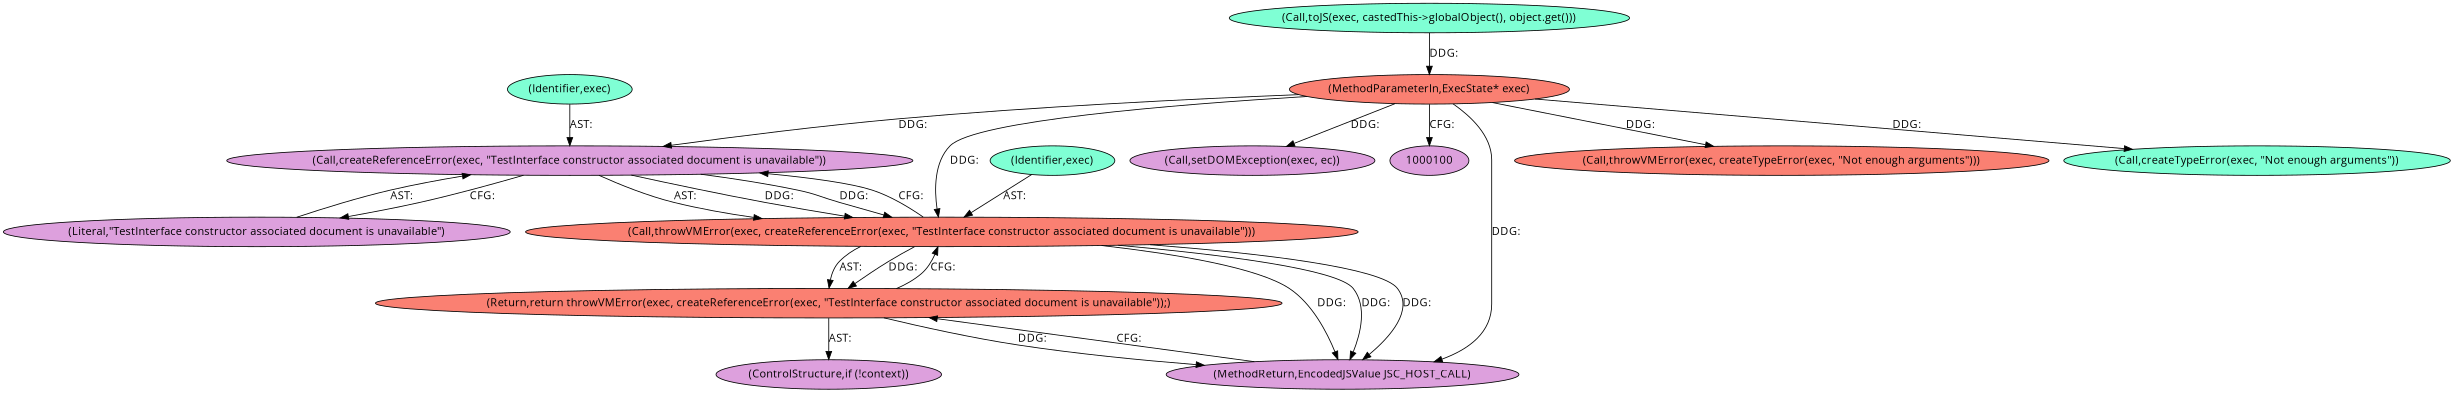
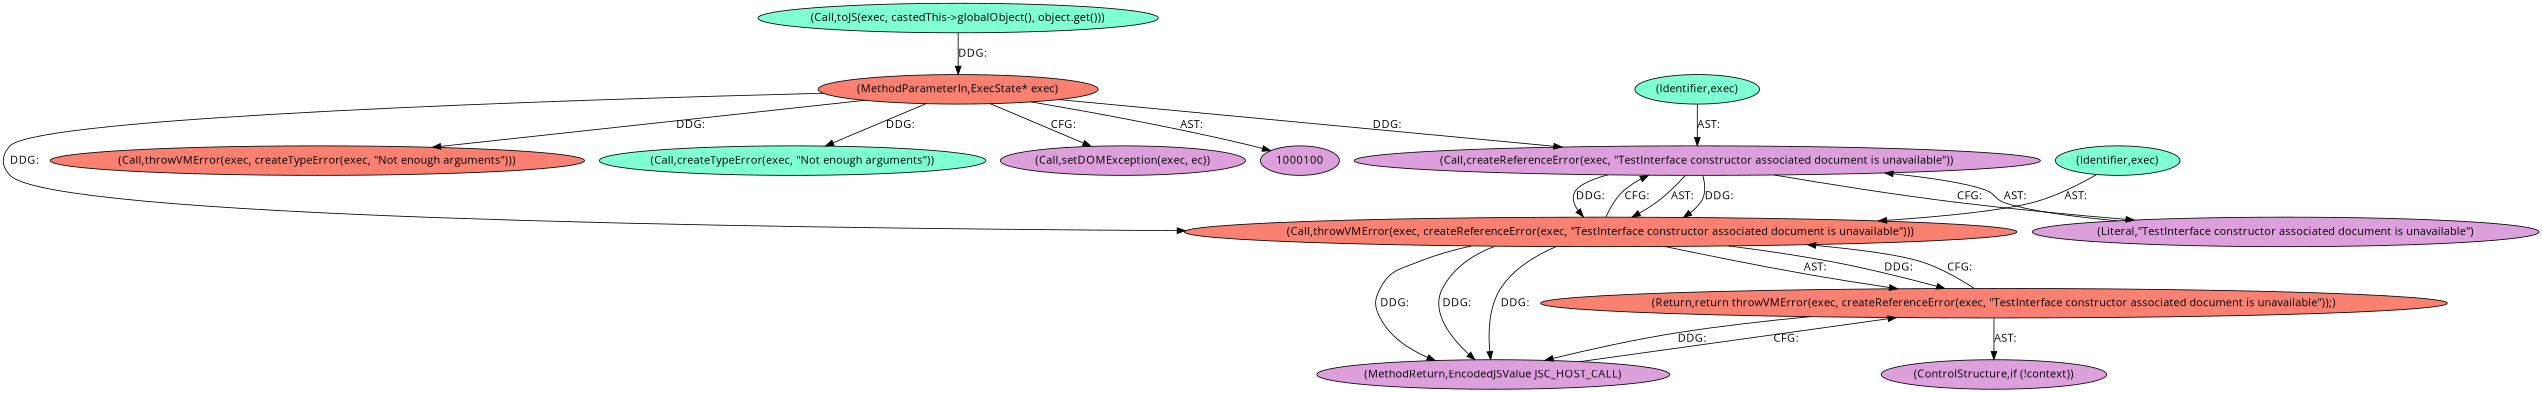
  digraph {
    fontname="Open Sans"
    node [fillcolor=plum fontname="Open Sans" style=filled]
    edge [fontname="Open Sans"]
    n1 [label="(Call,createReferenceError(exec, \"TestInterface constructor associated document is unavailable\"))"]
    n2 [fillcolor=salmon label="(Call,throwVMError(exec, createReferenceError(exec, \"TestInterface constructor associated document is unavailable\")))"]
    n3 [label="(Literal,\"TestInterface constructor associated document is unavailable\")"]
    n4 [label="(MethodReturn,EncodedJSValue JSC_HOST_CALL)"]
    n5 [fillcolor=salmon label="(Return,return throwVMError(exec, createReferenceError(exec, \"TestInterface constructor associated document is unavailable\"));)"]
    n6 [fillcolor=salmon label="(MethodParameterIn,ExecState* exec)"]
    n7 [fillcolor=salmon label="(Call,throwVMError(exec, createTypeError(exec, \"Not enough arguments\")))"]
    n8 [fillcolor=aquamarine label="(Call,createTypeError(exec, \"Not enough arguments\"))"]
    n9 [label="(Call,setDOMException(exec, ec))"]
    1000100
    n11 [fillcolor=aquamarine label="(Call,toJS(exec, castedThis->globalObject(), object.get()))"]
    n12 [label="(ControlStructure,if (!context))"]
    n13 [fillcolor=aquamarine label="(Identifier,exec)"]
    n14 [fillcolor=aquamarine label="(Identifier,exec)"]
    n1 -> n2 [label="AST: "]
    n1 -> n2 [label="DDG: "]
    n1 -> n2 [label="DDG: "]
    n1 -> n3 [label="CFG: "]
    n2 -> n1 [label="CFG: "]
    n2 -> n4 [label="DDG: "]
    n2 -> n4 [label="DDG: "]
    n2 -> n4 [label="DDG: "]
    n2 -> n5 [label="AST: "]
    n2 -> n5 [label="DDG: "]
    n3 -> n1 [label="AST: "]
    n4 -> n5 [label="CFG: "]
    n5 -> n2 [label="CFG: "]
    n5 -> n4 [label="DDG: "]
    n5 -> n12 [label="AST: "]
    n6 -> n1 [label="DDG: "]
    n6 -> n2 [label="DDG: "]
-   n6 -> n4 [label="DDG: "]
    n6 -> n7 [label="DDG: "]
    n6 -> n8 [label="DDG: "]
-   n6 -> n9 [label="DDG: "]
-   n6 -> 1000100 [label="CFG: "]
+   n6 -> n9 [label="CFG: "]
+   n6 -> 1000100 [label="AST: "]
    n11 -> n6 [label="DDG: "]
    n13 -> n1 [label="AST: "]
    n14 -> n2 [label="AST: "]
  }
